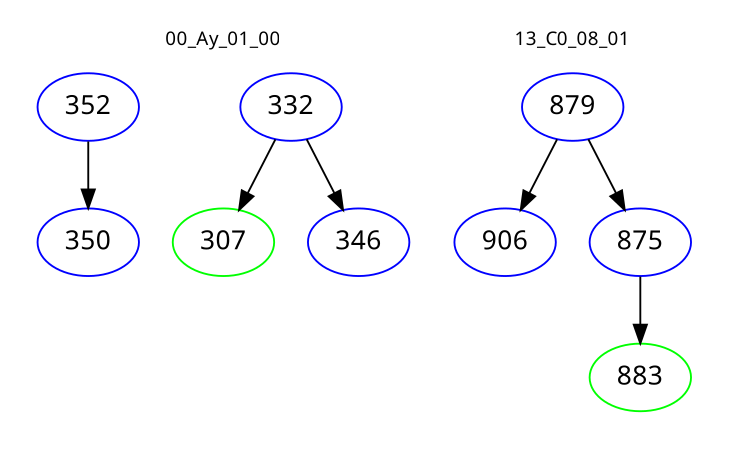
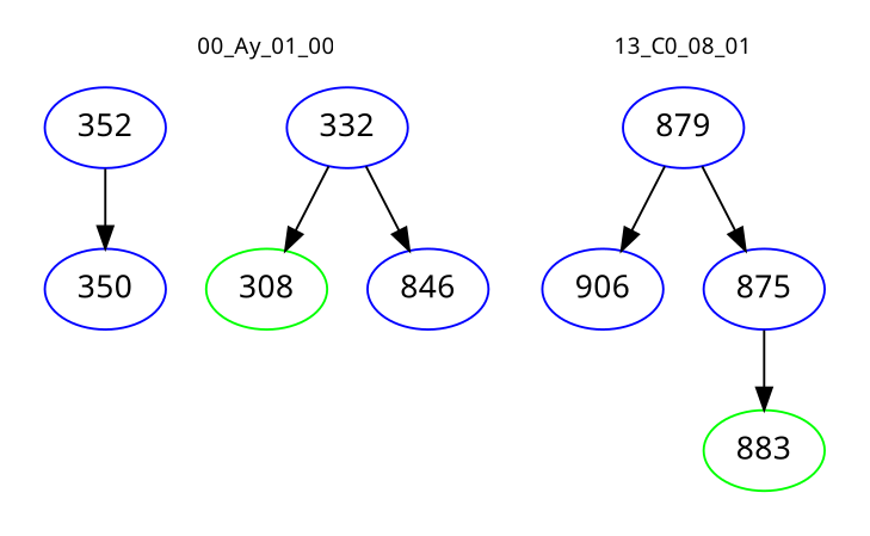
  digraph {
    fontname="Noto Sans"
    node [color=blue fontname="Noto Sans"]
    edge [color=black fontname="Noto Sans"]
    n1 [label=332]
-   n2 [color=green label=307]
+   n2 [color=green label=308]
    n3 [label=352]
-   n4 [label=346]
+   n4 [label=846]
    n5 [label=350]
    n6 [label=879]
    n7 [label=906]
    n8 [label=875]
    n9 [color=green label=883]
    subgraph cluster_1 {
      color=white
      fontsize=10
      label="00_Ay_01_00"
      n1
      n2
      n3
      n4
      n5
    }
    subgraph cluster_2 {
      color=white
      fontsize=10
      label="13_C0_08_01"
      n6
      n7
      n8
      n9
    }
    n1 -> n2
    n1 -> n4
    n3 -> n5
    n6 -> n7
    n6 -> n8
    n8 -> n9
  }
